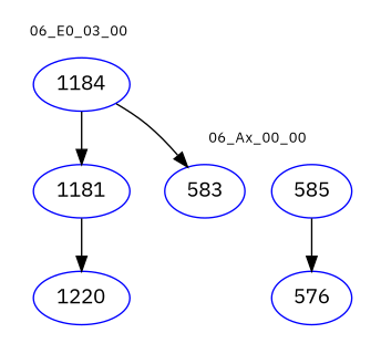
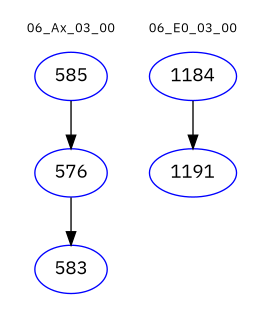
  digraph {
    fontname="IBM Plex Sans"
    node [color=blue fontname="IBM Plex Sans"]
    edge [color=black fontname="IBM Plex Sans"]
    n1 [label=576]
    n2 [label=585]
    n3 [label=583]
-   n4 [label=1181]
+   n4 [label=1191]
    n5 [label=1184]
-   n6 [label=1220]
    subgraph cluster_1 {
      color=white
      fontsize=10
-     label="06_Ax_00_00"
+     label="06_Ax_03_00"
      n1
      n2
      n3
    }
    subgraph cluster_2 {
      color=white
      fontsize=10
      label="06_E0_03_00"
      n4
      n5
-     n6
    }
-   n5 -> n3
+   n1 -> n3
    n2 -> n1
-   n4 -> n6
    n5 -> n4
  }
